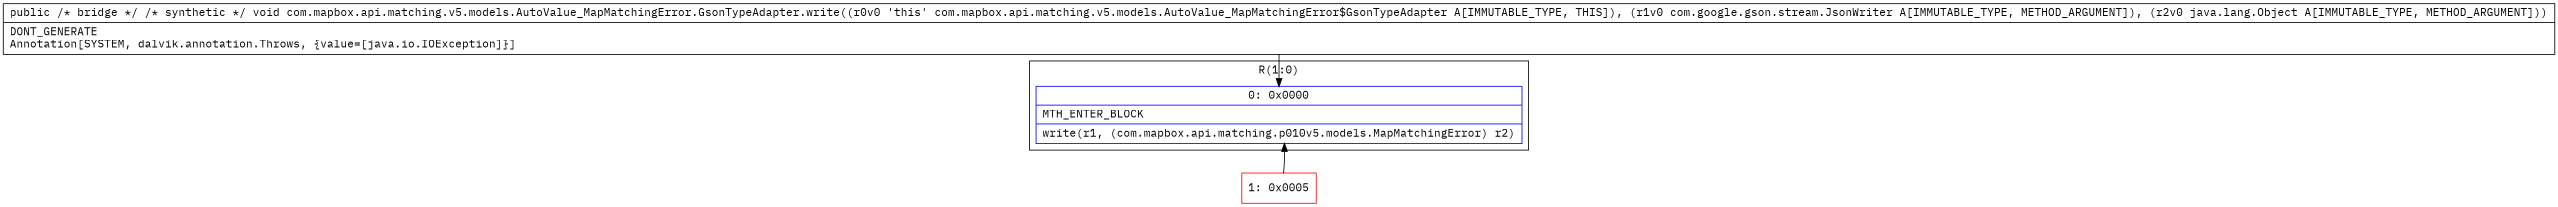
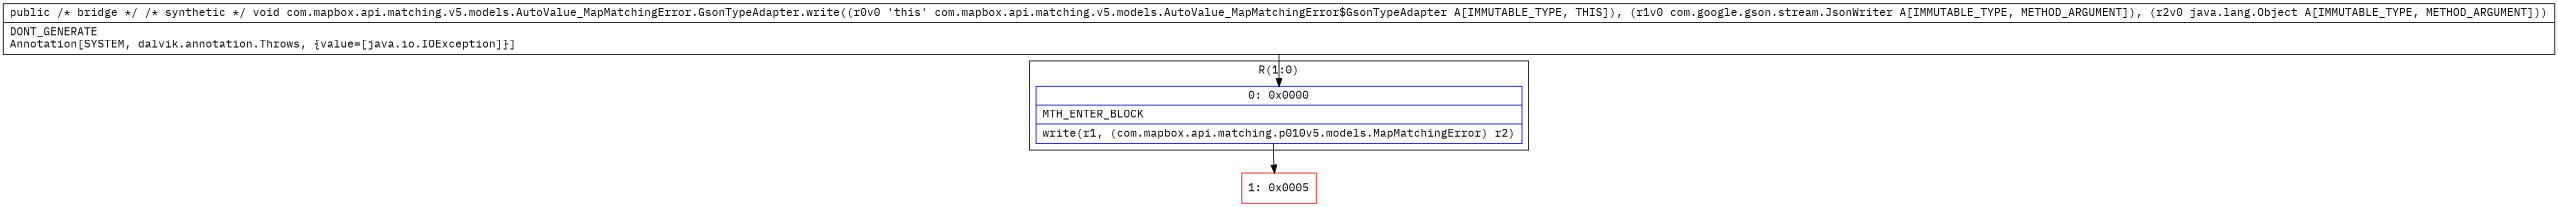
  digraph {
    fontname="IBM Plex Mono"
    node [shape=record fontname="IBM Plex Mono"]
    edge [fontname="IBM Plex Mono"]
    n1 [color=blue label="{0\:\ 0x0000|MTH_ENTER_BLOCK\l|write(r1, (com.mapbox.api.matching.p010v5.models.MapMatchingError) r2)\l}"]
    n2 [color=red label="{1\:\ 0x0005}"]
    n3 [label="{public \/* bridge *\/ \/* synthetic *\/ void com.mapbox.api.matching.v5.models.AutoValue_MapMatchingError.GsonTypeAdapter.write((r0v0 'this' com.mapbox.api.matching.v5.models.AutoValue_MapMatchingError$GsonTypeAdapter A[IMMUTABLE_TYPE, THIS]), (r1v0 com.google.gson.stream.JsonWriter A[IMMUTABLE_TYPE, METHOD_ARGUMENT]), (r2v0 java.lang.Object A[IMMUTABLE_TYPE, METHOD_ARGUMENT]))  | DONT_GENERATE\lAnnotation[SYSTEM, dalvik.annotation.Throws, \{value=[java.io.IOException]\}]\l}"]
    subgraph cluster_1 {
      label="R(1:0)"
      n1
    }
-   n2 -> n1
+   n1 -> n2
    n3 -> n1
  }
